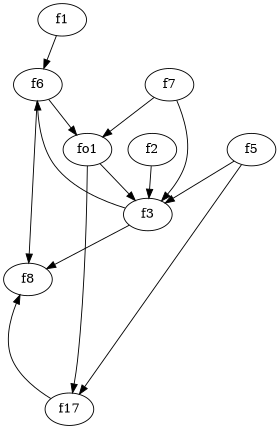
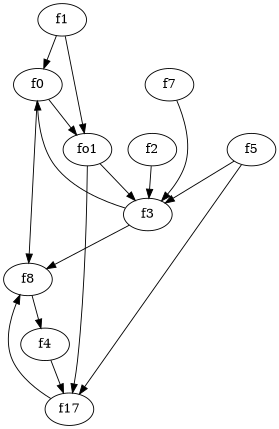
  strict digraph {
    edge [weight=2]
    f1
-   f6
+   f6 [label=f0]
    fo1
    f8
    f2
    f3
    n7 [label=f17]
+   f4
    f5
    f7
    f1 -> f6
    f6 -> fo1
    f6 -> f8
    fo1 -> f3
    fo1 -> n7
+   f8 -> f4
    f2 -> f3
    f3 -> f6
    f3 -> f8
    n7 -> f8
+   f4 -> n7
    f5 -> f3
    f5 -> n7
-   f7 -> fo1
+   f1 -> fo1
    f7 -> f3
  }
